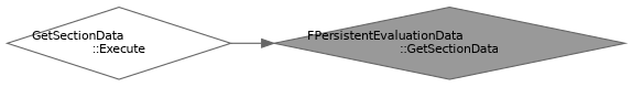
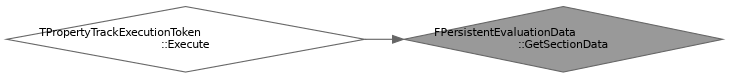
  digraph {
    rankdir=RL
    node [fontname=Helvetica fontsize=10 shape=diamond style=filled]
    n1 [color=gray40 fillcolor=grey60 fontcolor=black height=0.2 label="FPersistentEvaluationData\l::GetSectionData" width=0.4]
-   n2 [color=grey40 fillcolor=white height=0.2 label="GetSectionData\l::Execute" width=0.4]
+   n2 [color=grey40 fillcolor=white height=0.2 label="TPropertyTrackExecutionToken\l::Execute" width=0.4]
    n1 -> n2 [color=gray40 dir=back fontname=Helvetica fontsize=10 labelfontname=Helvetica labelfontsize=10 style=solid]
  }
